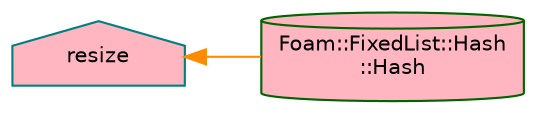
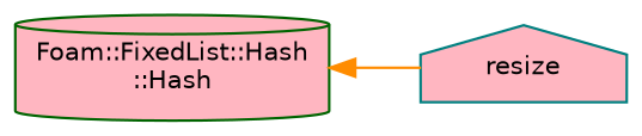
  digraph {
    rankdir=LR
    node [fillcolor=lightpink fontname=Helvetica fontsize=10 style=filled]
    n1 [color=teal fontcolor=black height=0.2 label=resize shape=house width=0.4]
    n2 [color=darkgreen height=0.2 label="Foam::FixedList::Hash\l::Hash" shape=cylinder width=0.4]
-   n1 -> n2 [color=darkorange dir=back fontname=Helvetica fontsize=10 labelfontname=Helvetica labelfontsize=10 style=solid]
+   n2 -> n1 [color=darkorange dir=back fontname=Helvetica fontsize=10 labelfontname=Helvetica labelfontsize=10 style=solid]
  }
